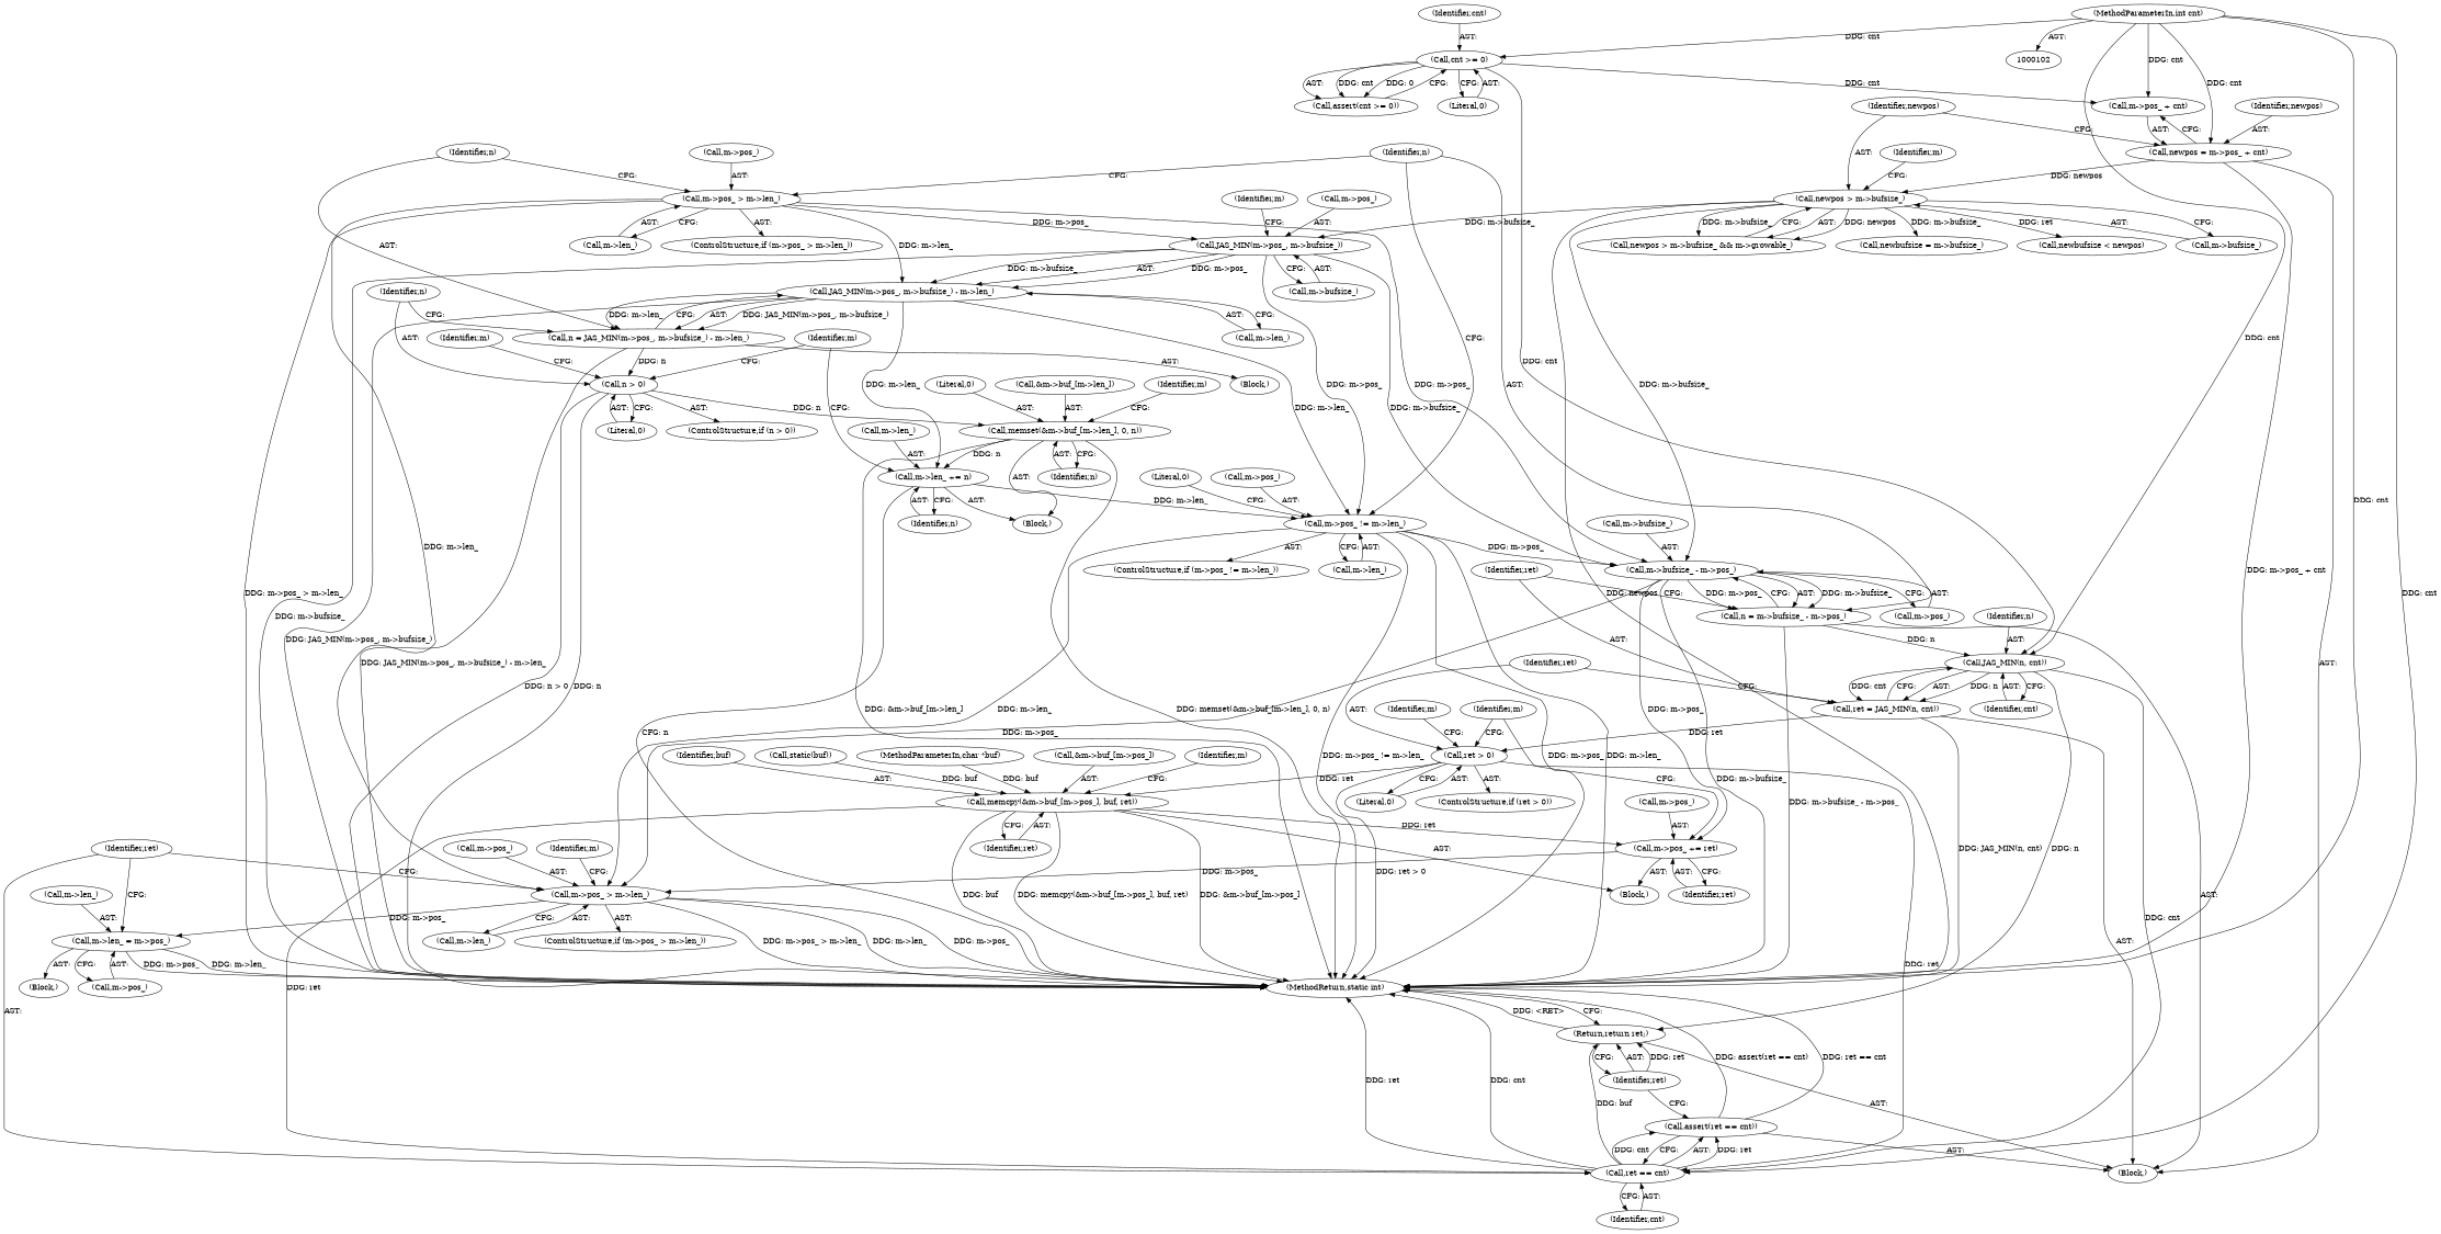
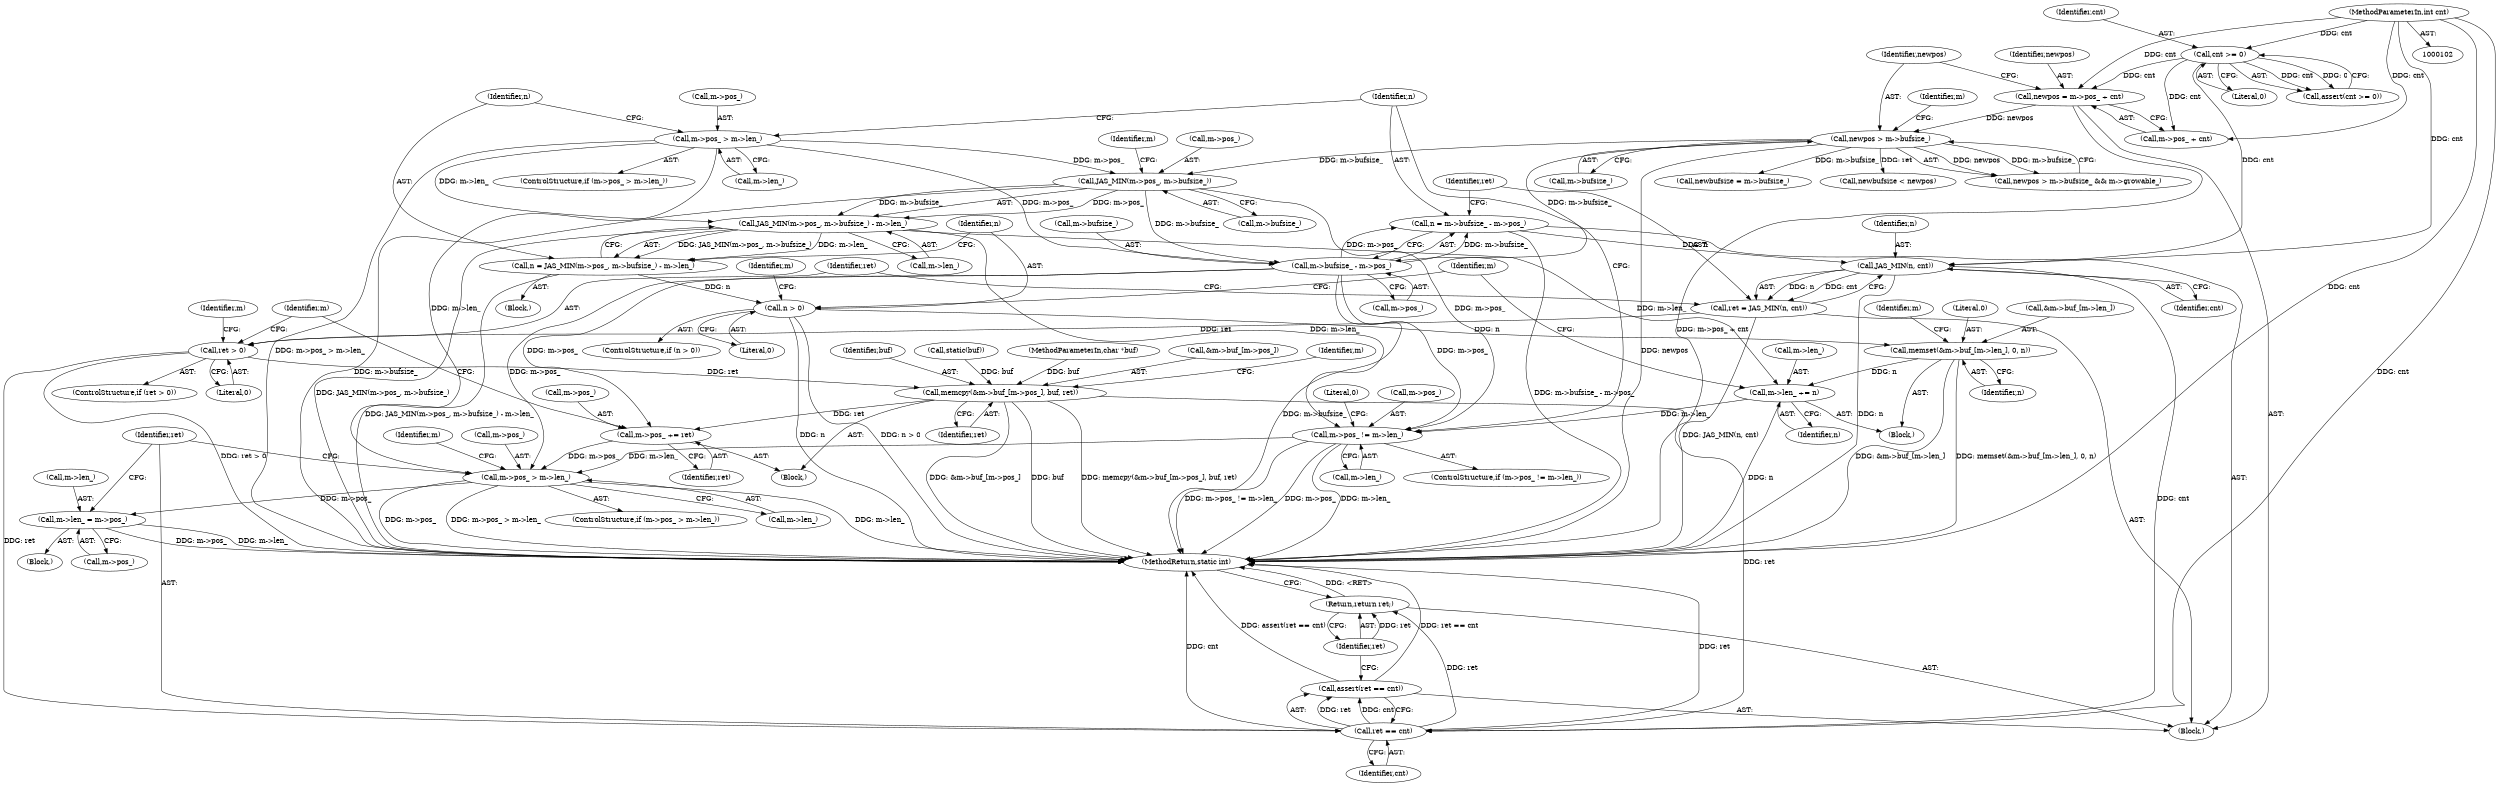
  digraph {
    n1 [label="(Call,memset(&m->buf_[m->len_], 0, n))"]
    n2 [label="(Call,m->len_ += n)"]
    n3 [label="(MethodReturn,static int)"]
    n4 [label="(Block,)"]
    n5 [label="(Identifier,n)"]
    n6 [label="(Call,m->pos_ != m->len_)"]
    n7 [label="(Identifier,n)"]
    n8 [label="(Return,return ret;)"]
    n9 [label="(Call,n > 0)"]
    n10 [label="(ControlStructure,if (n > 0))"]
    n11 [label="(Literal,0)"]
    n12 [label="(Call,n = JAS_MIN(m->pos_, m->bufsize_) - m->len_)"]
    n13 [label="(Call,JAS_MIN(m->pos_, m->bufsize_) - m->len_)"]
    n14 [label="(Block,)"]
    n15 [label="(Call,m->len_)"]
    n16 [label="(Call,m->bufsize_ - m->pos_)"]
    n17 [label="(Call,m->pos_ > m->len_)"]
    n18 [label="(Call,m->len_)"]
    n19 [label="(ControlStructure,if (m->pos_ != m->len_))"]
    n20 [label="(Call,JAS_MIN(m->pos_, m->bufsize_))"]
    n21 [label="(Call,m->bufsize_)"]
    n22 [label="(Call,n = m->bufsize_ - m->pos_)"]
    n23 [label="(Call,m->pos_ += ret)"]
    n24 [label="(Call,m->pos_)"]
    n25 [label="(Call,m->pos_ > m->len_)"]
    n26 [label="(Call,m->len_)"]
    n27 [label="(ControlStructure,if (m->pos_ > m->len_))"]
    n28 [label="(Call,m->len_ = m->pos_)"]
    n29 [label="(Call,m->len_)"]
    n30 [label="(ControlStructure,if (m->pos_ > m->len_))"]
    n31 [label="(Call,newpos > m->bufsize_)"]
    n32 [label="(Call,newbufsize = m->bufsize_)"]
    n33 [label="(Call,newbufsize < newpos)"]
    n34 [label="(Call,newpos > m->bufsize_ && m->growable_)"]
    n35 [label="(Call,m->bufsize_)"]
    n36 [label="(Call,newpos = m->pos_ + cnt)"]
    n37 [label="(Call,m->pos_ + cnt)"]
    n38 [label="(Block,)"]
    n39 [label="(Call,cnt >= 0)"]
    n40 [label="(Call,JAS_MIN(n, cnt))"]
    n41 [label="(Call,assert(cnt >= 0))"]
    n42 [label="(Literal,0)"]
    n43 [label="(Call,ret == cnt)"]
    n44 [label="(Call,ret = JAS_MIN(n, cnt))"]
    n45 [label="(Identifier,cnt)"]
    n46 [label="(MethodParameterIn,int cnt)"]
    1000102
    n48 [label="(Call,assert(ret == cnt))"]
    n49 [label="(Identifier,cnt)"]
    n50 [label="(Block,)"]
    n51 [label="(Identifier,ret)"]
    n52 [label="(Call,ret > 0)"]
    n53 [label="(Call,memcpy(&m->buf_[m->pos_], buf, ret))"]
    n54 [label="(Literal,0)"]
    n55 [label="(ControlStructure,if (ret > 0))"]
    n56 [label="(Identifier,ret)"]
    n57 [label="(Block,)"]
    n58 [label="(Call,m->pos_)"]
    n59 [label="(Identifier,ret)"]
    n60 [label="(Call,m->pos_)"]
    n61 [label="(Call,&m->buf_[m->pos_])"]
    n62 [label="(Identifier,n)"]
    n63 [label="(Identifier,m)"]
    n64 [label="(Identifier,ret)"]
    n65 [label="(Identifier,m)"]
    n66 [label="(Identifier,newpos)"]
    n67 [label="(Identifier,cnt)"]
    n68 [label="(Call,m->len_)"]
    n69 [label="(Call,&m->buf_[m->len_])"]
    n70 [label="(Literal,0)"]
    n71 [label="(Identifier,m)"]
    n72 [label="(Call,m->pos_)"]
    n73 [label="(Identifier,m)"]
    n74 [label="(Identifier,m)"]
    n75 [label="(Identifier,m)"]
    n76 [label="(Call,m->pos_)"]
    n77 [label="(Call,m->len_)"]
    n78 [label="(Identifier,ret)"]
    n79 [label="(Identifier,m)"]
    n80 [label="(Call,m->bufsize_)"]
    n81 [label="(Identifier,m)"]
    n82 [label="(Identifier,n)"]
    n83 [label="(Identifier,n)"]
    n84 [label="(Identifier,buf)"]
    n85 [label="(Identifier,newpos)"]
    n86 [label="(Identifier,m)"]
    n87 [label="(Call,m->pos_)"]
    n88 [label="(Identifier,ret)"]
    n89 [label="(Identifier,n)"]
    n90 [label="(Call,m->pos_)"]
    n91 [label="(Call,static(buf))"]
    n92 [label="(Literal,0)"]
    n93 [label="(MethodParameterIn,char *buf)"]
    n1 -> n2 [label="DDG: n"]
    n1 -> n3 [label="DDG: &m->buf_[m->len_]"]
    n1 -> n3 [label="DDG: memset(&m->buf_[m->len_], 0, n)"]
    n1 -> n4 [label="AST: "]
    n1 -> n5 [label="CFG: "]
-   n2 -> n3 [label="CFG: n"]
+   n2 -> n3 [label="DDG: n"]
    n2 -> n4 [label="AST: "]
    n2 -> n6 [label="DDG: m->len_"]
    n2 -> n7 [label="CFG: "]
    n3 -> n8 [label="CFG: "]
    n5 -> n1 [label="AST: "]
    n6 -> n3 [label="DDG: m->len_"]
    n6 -> n3 [label="DDG: m->pos_ != m->len_"]
    n6 -> n3 [label="DDG: m->pos_"]
-   n6 -> n16 [label="DDG: m->pos_"]
+   n16 -> n6 [label="DDG: m->pos_"]
    n6 -> n17 [label="DDG: m->len_"]
    n6 -> n18 [label="CFG: "]
    n6 -> n19 [label="AST: "]
    n7 -> n2 [label="AST: "]
    n8 -> n3 [label="DDG: <RET>"]
    n8 -> n38 [label="AST: "]
    n8 -> n59 [label="CFG: "]
    n9 -> n1 [label="DDG: n"]
    n9 -> n3 [label="DDG: n"]
    n9 -> n3 [label="DDG: n > 0"]
    n9 -> n10 [label="AST: "]
    n9 -> n11 [label="CFG: "]
    n11 -> n9 [label="AST: "]
    n12 -> n3 [label="DDG: JAS_MIN(m->pos_, m->bufsize_) - m->len_"]
    n12 -> n9 [label="DDG: n"]
    n12 -> n13 [label="CFG: "]
    n12 -> n14 [label="AST: "]
    n13 -> n2 [label="DDG: m->len_"]
    n13 -> n3 [label="DDG: JAS_MIN(m->pos_, m->bufsize_)"]
    n13 -> n6 [label="DDG: m->len_"]
    n13 -> n12 [label="AST: "]
    n13 -> n12 [label="DDG: JAS_MIN(m->pos_, m->bufsize_)"]
    n13 -> n12 [label="DDG: m->len_"]
    n13 -> n15 [label="CFG: "]
    n15 -> n13 [label="AST: "]
    n16 -> n3 [label="DDG: m->bufsize_"]
    n16 -> n17 [label="DDG: m->pos_"]
    n16 -> n22 [label="AST: "]
    n16 -> n22 [label="DDG: m->bufsize_"]
    n16 -> n22 [label="DDG: m->pos_"]
    n16 -> n23 [label="DDG: m->pos_"]
    n16 -> n24 [label="CFG: "]
    n17 -> n3 [label="DDG: m->pos_"]
    n17 -> n3 [label="DDG: m->pos_ > m->len_"]
    n17 -> n3 [label="DDG: m->len_"]
    n17 -> n28 [label="DDG: m->pos_"]
    n17 -> n29 [label="CFG: "]
    n17 -> n30 [label="AST: "]
    n18 -> n6 [label="AST: "]
    n20 -> n3 [label="DDG: m->bufsize_"]
    n20 -> n6 [label="DDG: m->pos_"]
    n20 -> n13 [label="AST: "]
    n20 -> n13 [label="DDG: m->pos_"]
    n20 -> n13 [label="DDG: m->bufsize_"]
    n20 -> n16 [label="DDG: m->bufsize_"]
    n20 -> n21 [label="CFG: "]
    n21 -> n20 [label="AST: "]
    n22 -> n3 [label="DDG: m->bufsize_ - m->pos_"]
    n22 -> n16 [label="CFG: "]
    n22 -> n38 [label="AST: "]
    n22 -> n40 [label="DDG: n"]
    n23 -> n17 [label="DDG: m->pos_"]
    n23 -> n50 [label="AST: "]
    n23 -> n51 [label="CFG: "]
    n24 -> n16 [label="AST: "]
    n25 -> n3 [label="DDG: m->pos_ > m->len_"]
    n25 -> n13 [label="DDG: m->len_"]
    n25 -> n16 [label="DDG: m->pos_"]
    n25 -> n17 [label="DDG: m->len_"]
    n25 -> n20 [label="DDG: m->pos_"]
    n25 -> n26 [label="CFG: "]
    n25 -> n27 [label="AST: "]
    n26 -> n25 [label="AST: "]
    n28 -> n3 [label="DDG: m->pos_"]
    n28 -> n3 [label="DDG: m->len_"]
    n28 -> n57 [label="AST: "]
    n28 -> n58 [label="CFG: "]
    n29 -> n17 [label="AST: "]
    n31 -> n3 [label="DDG: newpos"]
    n31 -> n16 [label="DDG: m->bufsize_"]
    n31 -> n20 [label="DDG: m->bufsize_"]
    n31 -> n32 [label="DDG: m->bufsize_"]
    n31 -> n33 [label="DDG: ret"]
    n31 -> n34 [label="AST: "]
    n31 -> n34 [label="DDG: newpos"]
    n31 -> n34 [label="DDG: m->bufsize_"]
    n31 -> n35 [label="CFG: "]
    n34 -> n31 [label="CFG: "]
    n35 -> n31 [label="AST: "]
    n36 -> n3 [label="DDG: m->pos_ + cnt"]
    n36 -> n31 [label="DDG: newpos"]
    n36 -> n37 [label="CFG: "]
    n36 -> n38 [label="AST: "]
    n37 -> n36 [label="AST: "]
+   n39 -> n36 [label="DDG: cnt"]
    n39 -> n37 [label="DDG: cnt"]
    n39 -> n40 [label="DDG: cnt"]
    n39 -> n41 [label="AST: "]
    n39 -> n41 [label="DDG: cnt"]
    n39 -> n41 [label="DDG: 0"]
    n39 -> n42 [label="CFG: "]
-   n40 -> n8 [label="DDG: n"]
+   n40 -> n3 [label="DDG: n"]
    n40 -> n43 [label="DDG: cnt"]
    n40 -> n44 [label="AST: "]
    n40 -> n44 [label="DDG: n"]
    n40 -> n44 [label="DDG: cnt"]
    n40 -> n45 [label="CFG: "]
    n41 -> n39 [label="CFG: "]
    n42 -> n39 [label="AST: "]
    n43 -> n3 [label="DDG: ret"]
    n43 -> n3 [label="DDG: cnt"]
-   n43 -> n8 [label="DDG: buf"]
+   n43 -> n8 [label="DDG: ret"]
    n43 -> n48 [label="AST: "]
    n43 -> n48 [label="DDG: ret"]
    n43 -> n48 [label="DDG: cnt"]
    n43 -> n49 [label="CFG: "]
    n44 -> n3 [label="DDG: JAS_MIN(n, cnt)"]
    n44 -> n38 [label="AST: "]
    n44 -> n40 [label="CFG: "]
    n44 -> n52 [label="DDG: ret"]
    n45 -> n40 [label="AST: "]
    n46 -> n3 [label="DDG: cnt"]
    n46 -> n36 [label="DDG: cnt"]
    n46 -> n37 [label="DDG: cnt"]
    n46 -> n39 [label="DDG: cnt"]
    n46 -> n40 [label="DDG: cnt"]
    n46 -> n43 [label="DDG: cnt"]
    n46 -> 1000102 [label="AST: "]
    n48 -> n3 [label="DDG: ret == cnt"]
    n48 -> n3 [label="DDG: assert(ret == cnt)"]
    n48 -> n38 [label="AST: "]
    n48 -> n43 [label="CFG: "]
    n49 -> n43 [label="AST: "]
    n51 -> n23 [label="AST: "]
    n52 -> n3 [label="DDG: ret > 0"]
    n52 -> n43 [label="DDG: ret"]
    n52 -> n53 [label="DDG: ret"]
    n52 -> n54 [label="CFG: "]
    n52 -> n55 [label="AST: "]
    n53 -> n3 [label="DDG: &m->buf_[m->pos_]"]
    n53 -> n3 [label="DDG: buf"]
    n53 -> n3 [label="DDG: memcpy(&m->buf_[m->pos_], buf, ret)"]
    n53 -> n23 [label="DDG: ret"]
    n53 -> n43 [label="DDG: ret"]
    n53 -> n50 [label="AST: "]
    n53 -> n56 [label="CFG: "]
    n54 -> n52 [label="AST: "]
    n56 -> n53 [label="AST: "]
    n58 -> n28 [label="AST: "]
    n59 -> n8 [label="AST: "]
    n59 -> n8 [label="DDG: ret"]
    n59 -> n48 [label="CFG: "]
    n60 -> n25 [label="AST: "]
    n61 -> n53 [label="AST: "]
    n62 -> n12 [label="AST: "]
    n62 -> n25 [label="CFG: "]
    n63 -> n23 [label="CFG: "]
    n63 -> n52 [label="CFG: "]
    n64 -> n44 [label="CFG: "]
    n64 -> n52 [label="AST: "]
    n65 -> n9 [label="CFG: "]
    n66 -> n36 [label="AST: "]
    n67 -> n39 [label="AST: "]
    n68 -> n28 [label="AST: "]
    n69 -> n1 [label="AST: "]
    n70 -> n6 [label="CFG: "]
    n71 -> n17 [label="CFG: "]
    n72 -> n23 [label="AST: "]
    n73 -> n31 [label="CFG: "]
    n74 -> n52 [label="CFG: "]
    n75 -> n2 [label="CFG: "]
    n75 -> n9 [label="CFG: "]
    n76 -> n6 [label="AST: "]
    n77 -> n2 [label="AST: "]
    n78 -> n17 [label="CFG: "]
    n78 -> n28 [label="CFG: "]
    n78 -> n43 [label="AST: "]
    n79 -> n53 [label="CFG: "]
    n80 -> n16 [label="AST: "]
    n81 -> n20 [label="CFG: "]
    n82 -> n9 [label="AST: "]
    n82 -> n12 [label="CFG: "]
    n83 -> n6 [label="CFG: "]
    n83 -> n22 [label="AST: "]
    n83 -> n25 [label="CFG: "]
    n84 -> n53 [label="AST: "]
    n85 -> n31 [label="AST: "]
    n85 -> n36 [label="CFG: "]
    n86 -> n1 [label="CFG: "]
    n87 -> n20 [label="AST: "]
    n88 -> n22 [label="CFG: "]
    n88 -> n44 [label="AST: "]
    n89 -> n40 [label="AST: "]
    n90 -> n17 [label="AST: "]
    n91 -> n53 [label="DDG: buf"]
    n92 -> n1 [label="AST: "]
    n93 -> n53 [label="DDG: buf"]
  }
